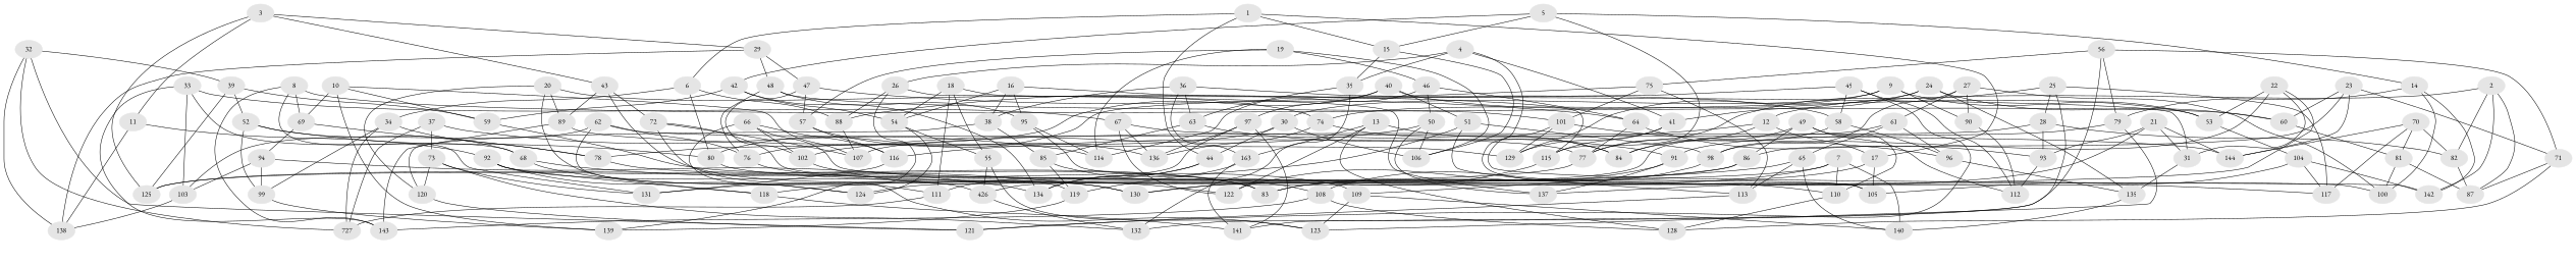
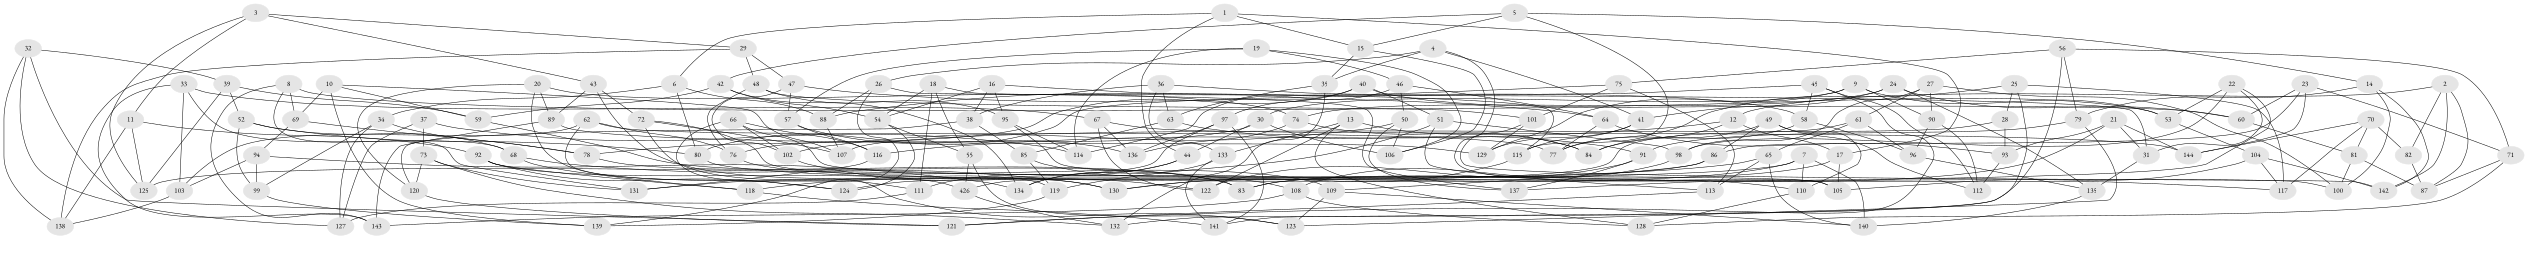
  graph {
    fontname="EB Garamond"
    node [color=gray90 fontname="EB Garamond" style=filled]
    edge [fontname="EB Garamond"]
    1
    6
    15
    17
    44
    34
    80
    88
    35
    106
    105
    83
    111
    134
    2
    12
    82
    87
    142
    84
    116
    3
    11
    29
    43
    125
    92
    138
    47
    48
    130
    89
    72
    4
    26
    41
    139
    31
    63
    132
    115
    129
    5
    14
    42
    79
    100
    59
    54
-   127 [label=727]
+   127
    78
    99
    110
    107
    7
    124
    140
    128
    8
    60
    69
    131
    143
    81
    94
    9
    30
    53
    90
    76
    104
    112
    96
    10
    n75 [label=426]
    118
    13
    122
-   133 [label=163]
+   133
    141
    123
    91
    16
    38
    95
    120
    85
    55
    114
    117
    18
    137
    37
    73
    19
    46
    57
    50
    64
    136
    20
    74
    121
    21
    93
    144
    135
    22
    98
    108
    23
    71
    86
    109
    24
    25
    28
    77
    27
    61
    65
    102
    101
    32
    39
    52
    33
    67
    68
    103
    36
    58
    119
    40
    51
    97
    113
    45
    49
    56
    75
    62
    66
    70
    1 -- 6
    1 -- 15
    1 -- 17
    1 -- 44
    6 -- 34
    6 -- 80
    6 -- 88
    15 -- 35
    15 -- 106
    17 -- 105
    17 -- 83
    44 -- 111
    44 -- 134
    34 -- 127
    34 -- 78
    34 -- 99
    80 -- 110
    88 -- 107
    35 -- 63
    35 -- 132
    111 -- 127
    2 -- 12
    2 -- 82
    2 -- 87
    2 -- 142
    12 -- 17
    12 -- 84
    12 -- 116
    82 -- 87
    116 -- 131
    3 -- 11
    3 -- 29
    3 -- 43
    3 -- 125
-   77 -- 125
+   11 -- 125
    11 -- 92
    11 -- 138
    29 -- 138
    29 -- 47
    29 -- 48
    43 -- 130
    43 -- 89
    43 -- 72
    92 -- 124
    92 -- n75
    92 -- 118
    47 -- 57
    47 -- 64
    47 -- 102
    48 -- 76
    48 -- 95
    48 -- 101
    89 -- 129
    89 -- 143
    72 -- 100
    72 -- 107
    72 -- 119
    4 -- 35
    4 -- 105
    4 -- 26
    4 -- 41
    26 -- 88
    26 -- 139
    26 -- 31
    41 -- 115
    41 -- 129
    31 -- 135
    63 -- 91
    63 -- 85
    115 -- 130
    5 -- 15
    5 -- 115
    5 -- 14
    5 -- 42
    14 -- 142
    14 -- 79
    14 -- 100
    42 -- 134
    42 -- 59
    42 -- 54
    79 -- 123
    79 -- 91
    59 -- 83
    54 -- 124
    54 -- 55
    78 -- 83
    99 -- 139
    110 -- 128
    7 -- 130
    7 -- 110
    7 -- 124
    7 -- 140
    8 -- 60
    8 -- 69
    8 -- 131
    8 -- 143
    60 -- 81
    69 -- 78
    69 -- 94
    81 -- 87
    81 -- 100
    94 -- 134
    94 -- 99
    94 -- 103
    9 -- 129
    9 -- 30
    9 -- 53
    9 -- 90
    30 -- 44
    30 -- 106
    30 -- 76
    53 -- 104
    90 -- 112
-   101 -- 96
+   90 -- 96
    76 -- 109
    104 -- 105
    104 -- 142
    104 -- 117
    96 -- 135
    10 -- 139
    10 -- 59
    10 -- 107
    10 -- 69
    n75 -- 132
    118 -- 141
    13 -- 84
    13 -- 128
    13 -- 122
    13 -- 133
    133 -- 134
    133 -- 141
    91 -- 122
    91 -- 137
    16 -- 115
    16 -- 54
    16 -- 38
    16 -- 95
    38 -- 120
    38 -- 85
    95 -- 114
    95 -- 117
    120 -- 121
    85 -- 108
    85 -- 119
    55 -- n75
    55 -- 123
    18 -- 111
    18 -- 54
    18 -- 55
    18 -- 137
    37 -- 127
    37 -- 114
    37 -- 73
    73 -- 132
    73 -- 131
    73 -- 120
    19 -- 106
    19 -- 114
    19 -- 46
    19 -- 57
    46 -- 114
    46 -- 50
    46 -- 64
    57 -- 116
    57 -- 136
    50 -- 106
    50 -- 137
    50 -- 102
    64 -- 93
    64 -- 77
    20 -- 89
    20 -- 124
    20 -- 120
    20 -- 74
    74 -- 84
    74 -- 136
    21 -- 83
    21 -- 31
    21 -- 93
    21 -- 144
    93 -- 112
    135 -- 140
    22 -- 31
    22 -- 53
    22 -- 137
    22 -- 98
    98 -- 108
    108 -- 128
    108 -- 143
    23 -- 60
    23 -- 144
    23 -- 71
    23 -- 86
    71 -- 87
    71 -- 128
    86 -- 125
    86 -- 109
    109 -- 140
    109 -- 123
    24 -- 41
    24 -- 60
    24 -- 74
    24 -- 135
    25 -- 141
    25 -- 117
    25 -- 28
    25 -- 77
-   28 -- 82
    28 -- 107
    28 -- 93
    27 -- 100
    27 -- 90
    27 -- 98
    27 -- 61
    61 -- 96
    61 -- n75
    61 -- 65
    65 -- 140
    65 -- 118
    65 -- 113
    102 -- 122
    101 -- 142
    101 -- 129
    32 -- 138
    32 -- 127
    32 -- 121
    32 -- 39
    39 -- 125
    39 -- 59
    39 -- 52
    52 -- 80
    52 -- 99
    52 -- 68
    33 -- 143
    33 -- 67
    33 -- 68
    33 -- 103
    67 -- 122
    67 -- 136
    67 -- 144
    68 -- 130
    68 -- 118
    103 -- 138
    36 -- 63
    36 -- 133
    36 -- 38
    36 -- 58
    58 -- 84
    58 -- 96
    119 -- 139
    40 -- 78
    40 -- 53
    40 -- 51
    40 -- 97
    51 -- 98
    51 -- 119
    51 -- 113
    97 -- 131
    97 -- 141
    97 -- 136
    113 -- 121
    45 -- 80
    45 -- 112
    45 -- 121
    45 -- 58
    49 -- 110
    49 -- 112
    49 -- 86
    49 -- 77
    56 -- 132
    56 -- 79
    56 -- 71
    56 -- 75
    75 -- 88
    75 -- 101
    75 -- 113
    62 -- 111
    62 -- 76
    62 -- 77
    62 -- 103
    66 -- 105
    66 -- 116
    66 -- 123
    66 -- 102
    70 -- 82
    70 -- 81
    70 -- 117
    70 -- 144
  }
